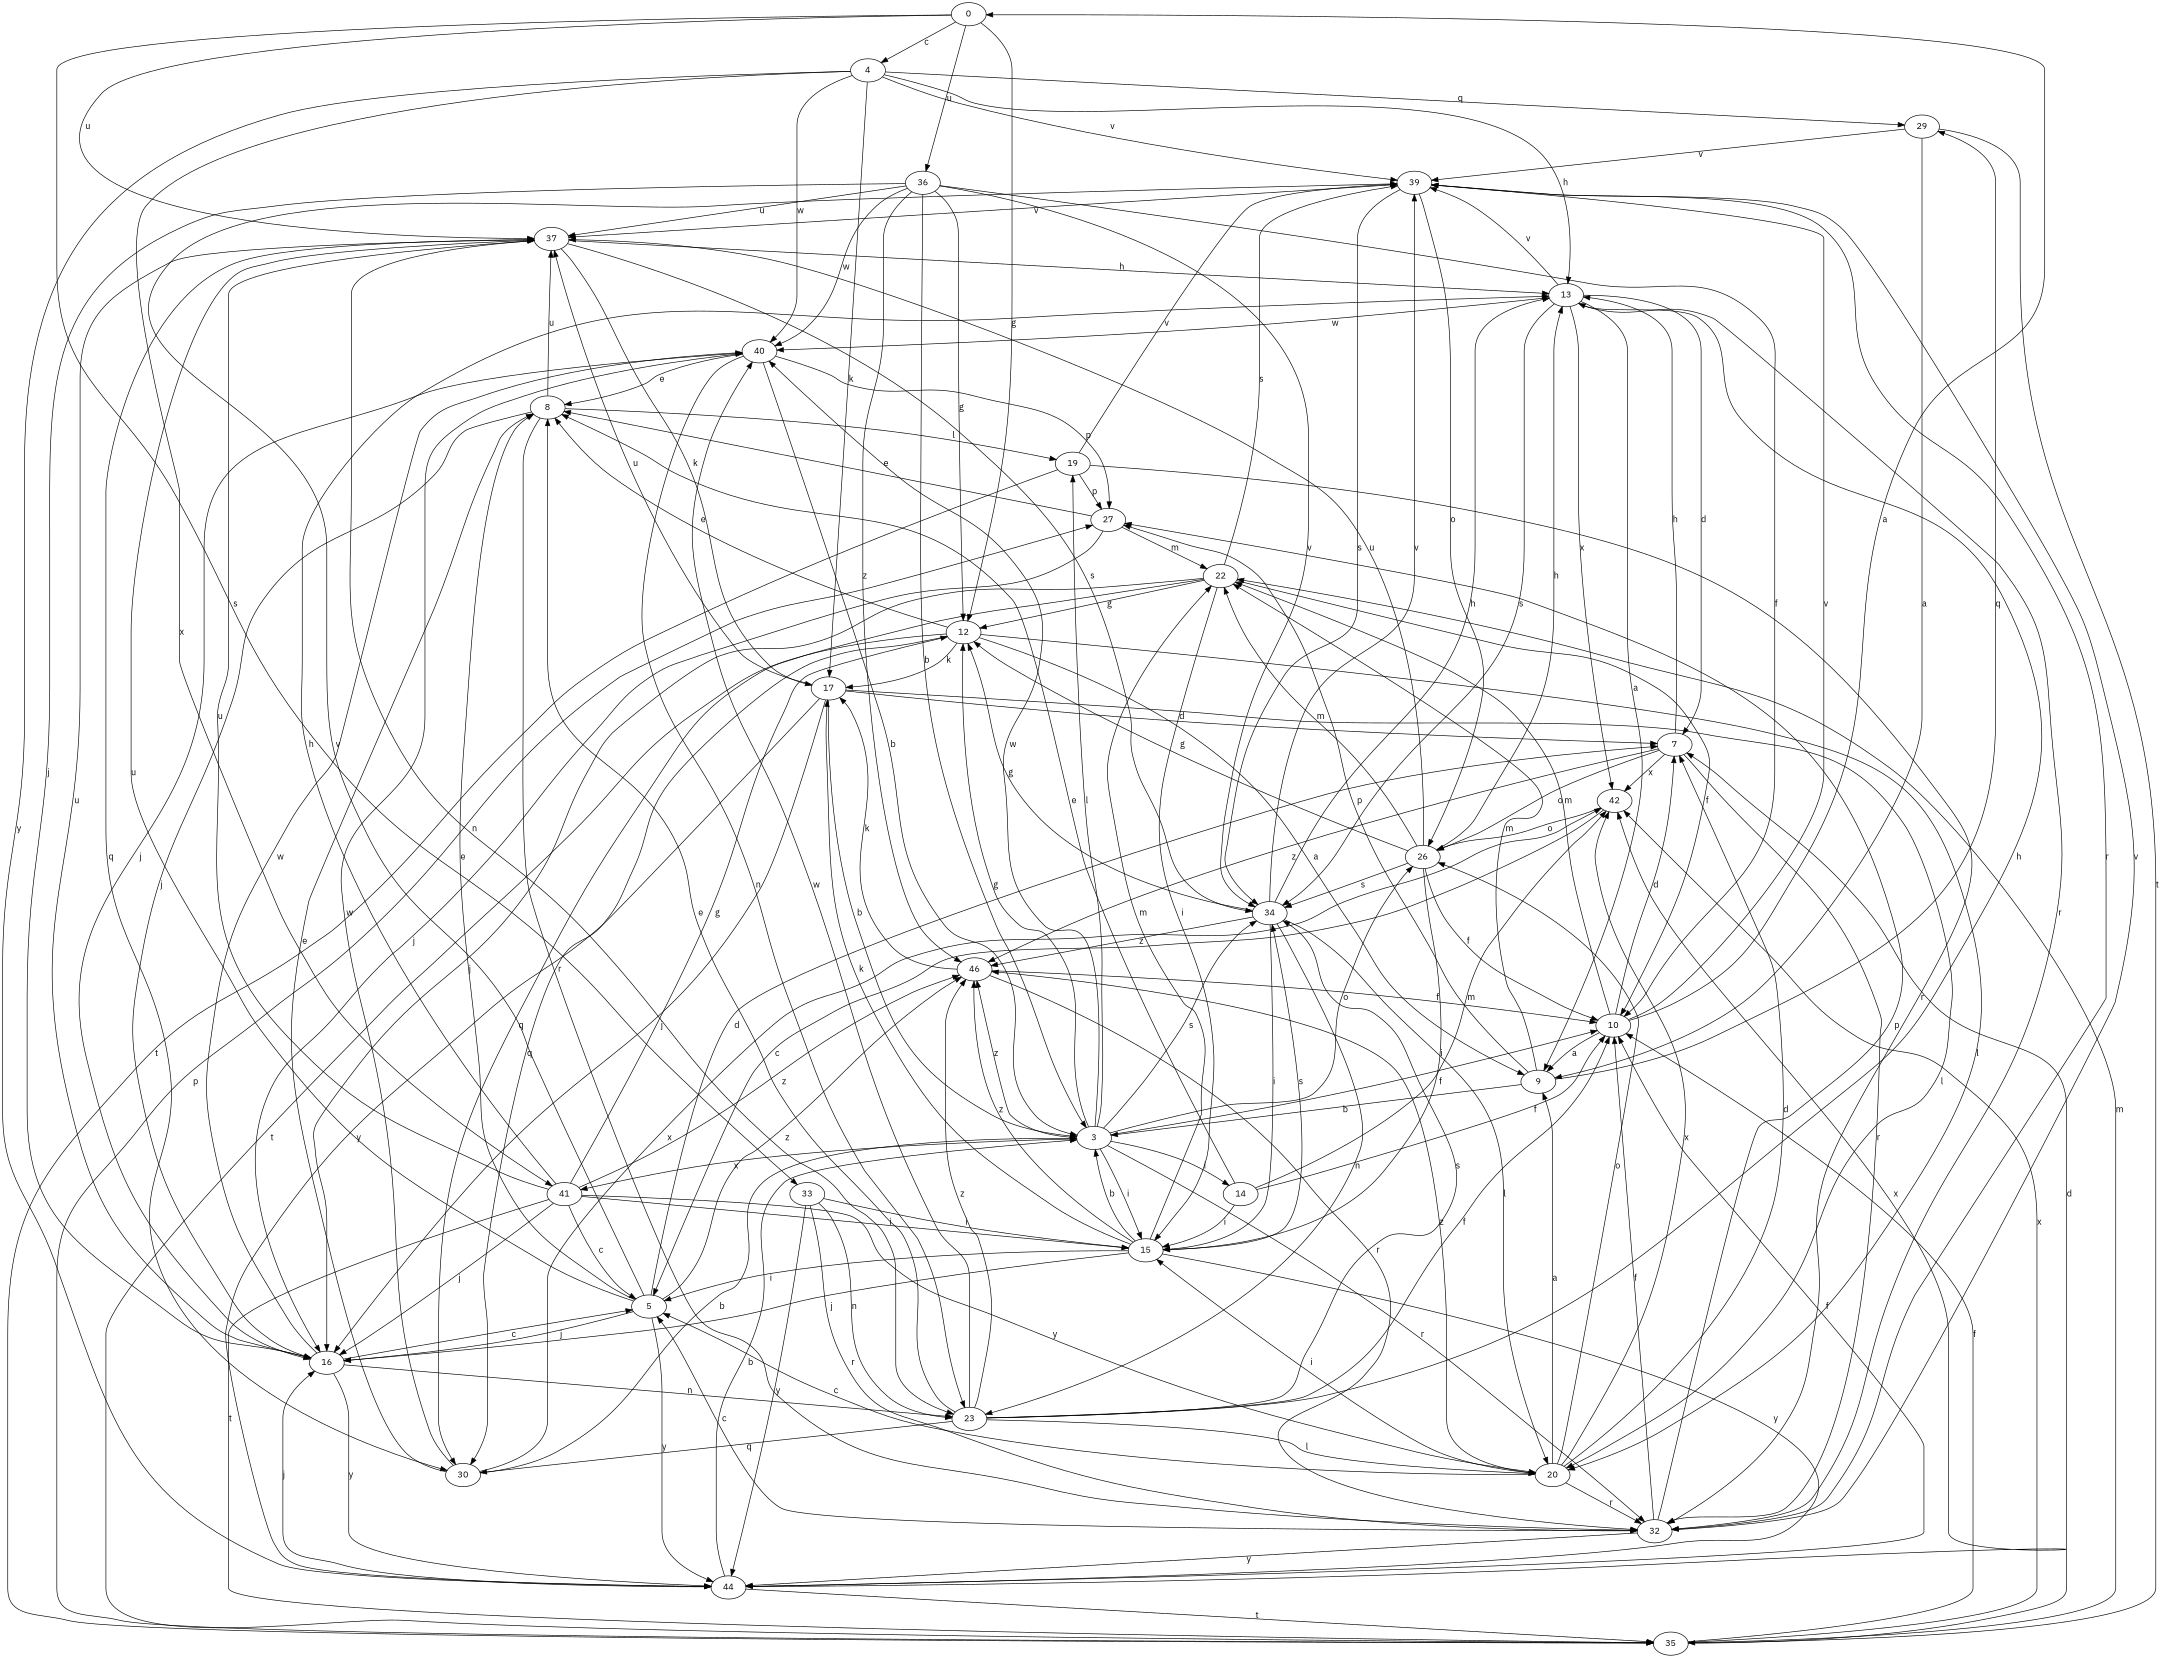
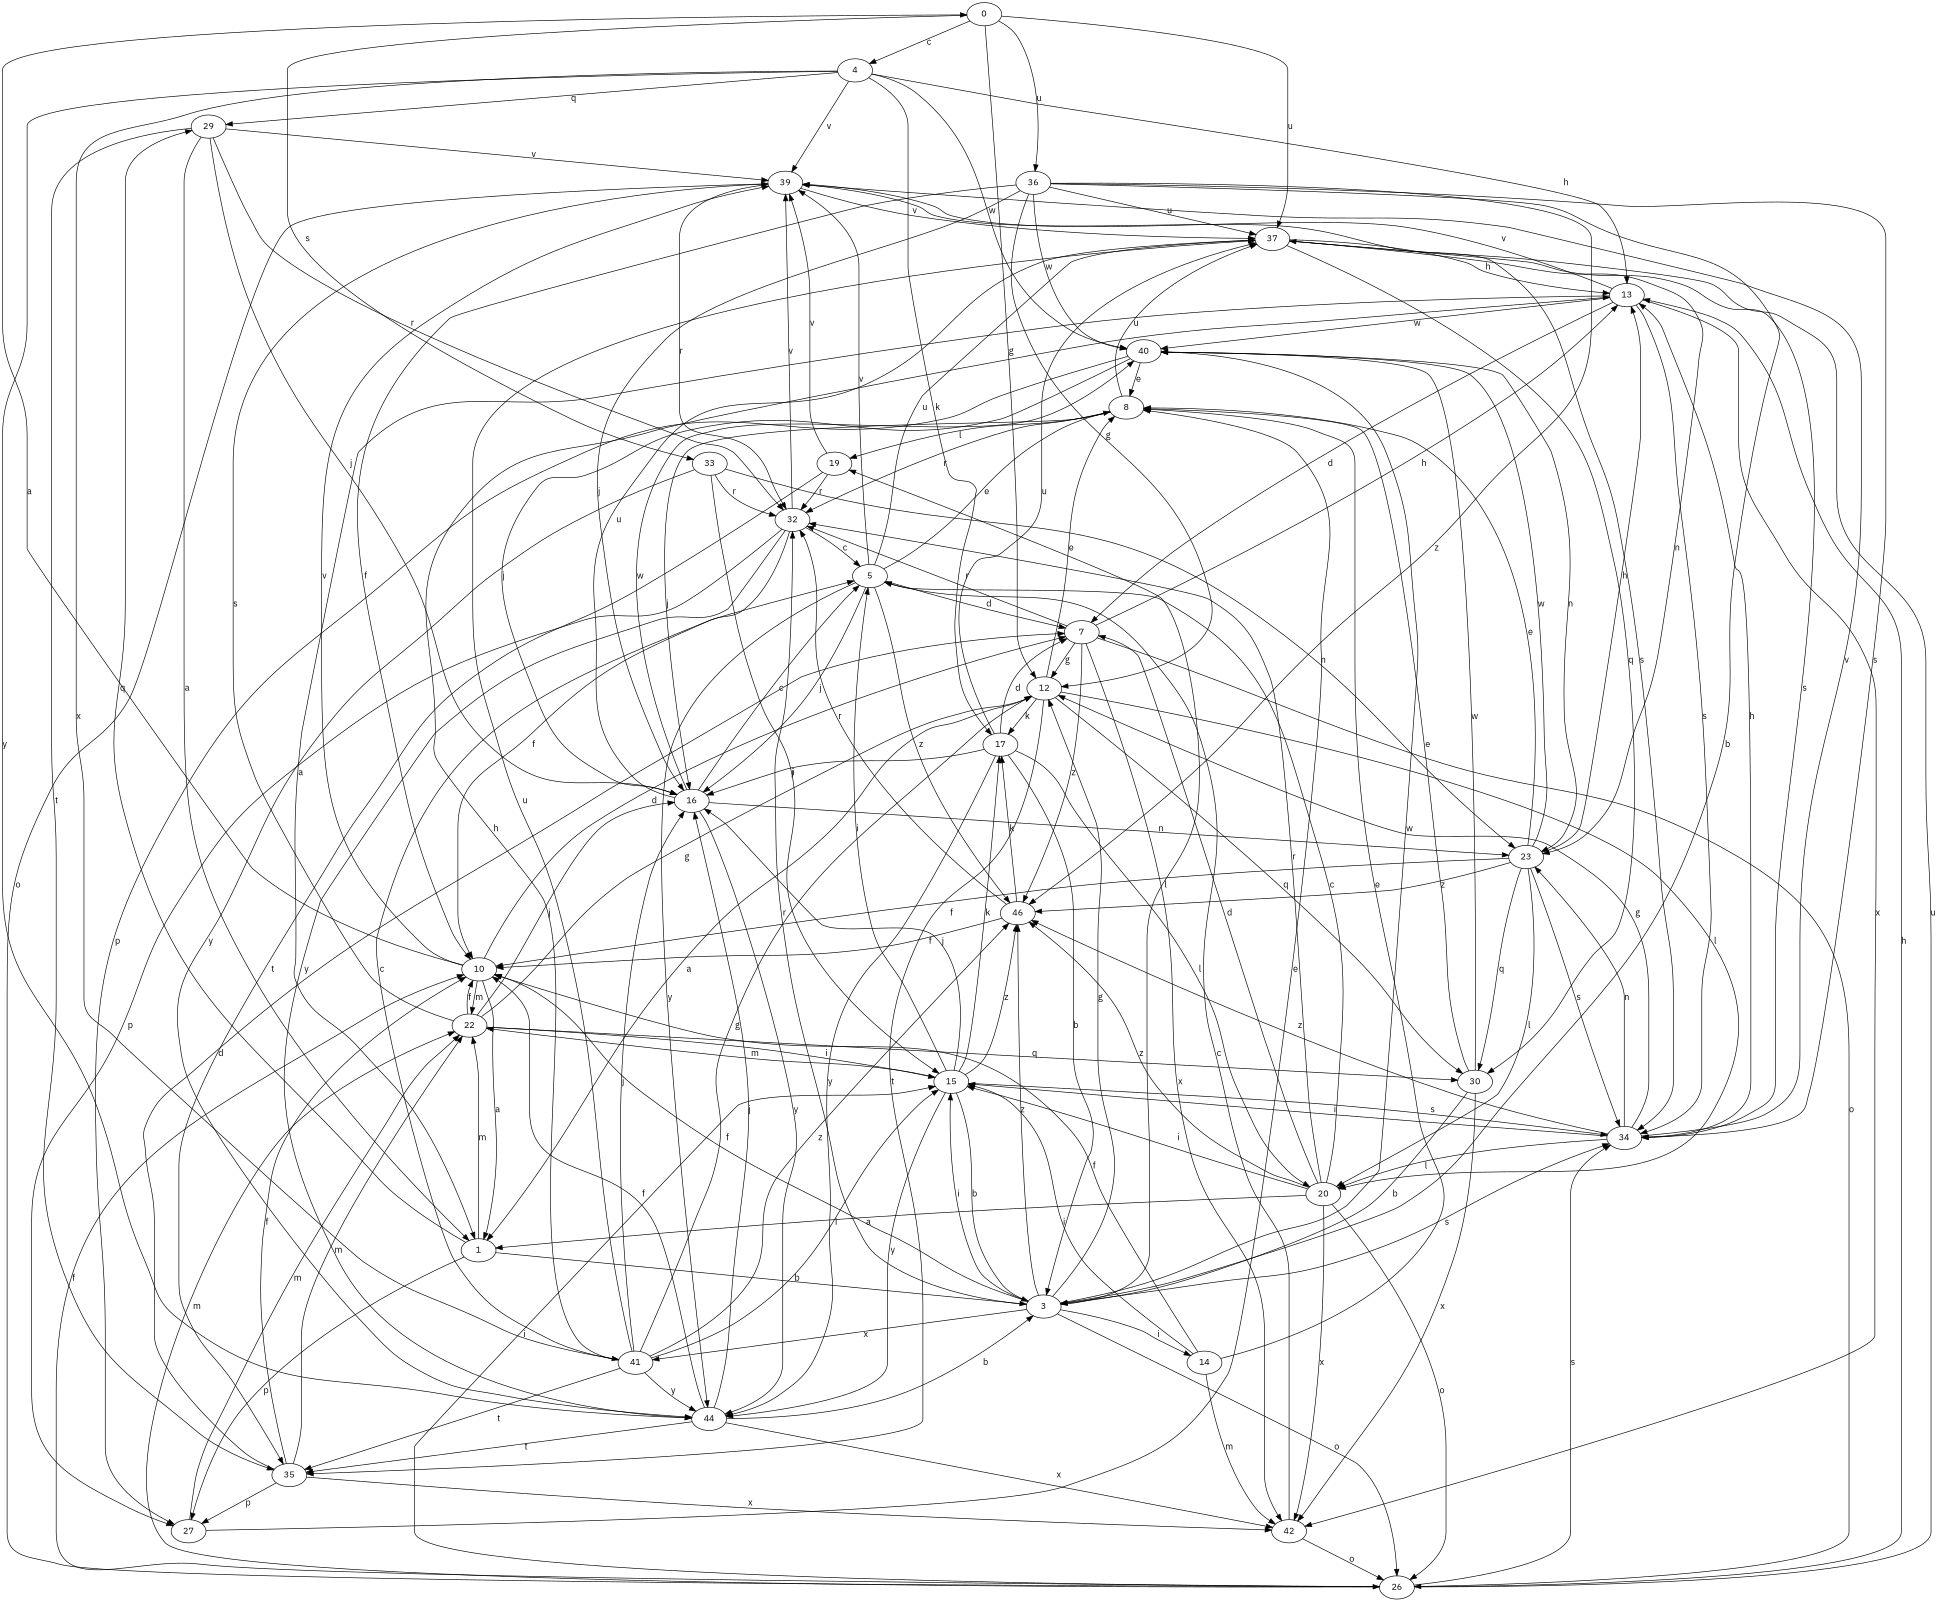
  strict digraph {
    fontname="IBM Plex Sans"
    node [fontname="IBM Plex Sans"]
    edge [fontname="IBM Plex Sans"]
    0
    4
    12
    33
    36
    37
    29
    40
    41
    13
    17
    39
    44
-   1 [label=9]
+   1
    8
    20
    30
    35
    15
    32
    23
    3
    10
    34
    46
    16
    22
    27
    14
    19
    26
    7
    42
    5
    0 -> 4 [label=c]
    0 -> 12 [label=g]
    0 -> 33 [label=s]
    0 -> 36 [label=u]
    0 -> 37 [label=u]
    4 -> 29 [label=q]
    4 -> 40 [label=w]
    4 -> 41 [label=x]
    4 -> 13 [label=h]
    4 -> 17 [label=k]
    4 -> 39 [label=v]
    4 -> 44 [label=y]
    12 -> 17 [label=k]
    12 -> 1 [label=a]
    12 -> 8 [label=e]
    12 -> 20 [label=l]
    12 -> 30 [label=q]
    12 -> 35 [label=t]
    33 -> 44 [label=y]
    33 -> 15 [label=i]
    33 -> 32 [label=r]
    33 -> 23 [label=n]
    36 -> 12 [label=g]
    36 -> 37 [label=u]
    36 -> 40 [label=w]
    36 -> 3 [label=b]
    36 -> 10 [label=f]
-   36 -> 34 [label=v]
+   36 -> 34 [label=s]
    36 -> 46 [label=z]
    36 -> 16 [label=j]
    37 -> 13 [label=h]
-   37 -> 17 [label=k]
    37 -> 30 [label=q]
    37 -> 23 [label=n]
    37 -> 34 [label=s]
    29 -> 39 [label=v]
    29 -> 1 [label=a]
    29 -> 35 [label=t]
-   13 -> 32 [label=r]
-   27 -> 16 [label=j]
+   29 -> 32 [label=r]
+   29 -> 16 [label=j]
    40 -> 8 [label=e]
    40 -> 23 [label=n]
-   40 -> 3 [label=b]
    40 -> 16 [label=j]
    40 -> 27 [label=p]
    41 -> 12 [label=g]
    41 -> 37 [label=u]
    41 -> 13 [label=h]
-   41 -> 20 [label=y]
+   41 -> 44 [label=y]
    41 -> 35 [label=t]
    41 -> 15 [label=i]
    41 -> 46 [label=z]
    41 -> 16 [label=j]
    41 -> 5 [label=c]
    13 -> 40 [label=w]
    13 -> 39 [label=v]
    13 -> 1 [label=a]
    13 -> 34 [label=s]
    13 -> 7 [label=d]
    13 -> 42 [label=x]
    17 -> 37 [label=u]
    17 -> 44 [label=y]
    17 -> 20 [label=l]
    17 -> 3 [label=b]
    17 -> 16 [label=j]
    17 -> 7 [label=d]
    39 -> 37 [label=v]
    39 -> 32 [label=r]
    39 -> 34 [label=s]
    39 -> 26 [label=o]
    44 -> 35 [label=t]
    44 -> 3 [label=b]
    44 -> 10 [label=f]
    44 -> 16 [label=j]
    44 -> 42 [label=x]
    1 -> 29 [label=q]
    1 -> 3 [label=b]
    1 -> 22 [label=m]
    1 -> 27 [label=p]
    8 -> 37 [label=u]
    8 -> 32 [label=r]
    8 -> 16 [label=j]
    8 -> 19 [label=l]
    20 -> 1 [label=a]
    20 -> 15 [label=i]
    20 -> 32 [label=r]
    20 -> 46 [label=z]
    20 -> 26 [label=o]
    20 -> 7 [label=d]
    20 -> 42 [label=x]
    20 -> 5 [label=c]
    30 -> 40 [label=w]
    30 -> 8 [label=e]
    30 -> 3 [label=b]
    30 -> 42 [label=x]
    35 -> 10 [label=f]
    35 -> 22 [label=m]
    35 -> 27 [label=p]
    35 -> 7 [label=d]
    35 -> 42 [label=x]
    15 -> 17 [label=k]
    15 -> 44 [label=y]
    15 -> 3 [label=b]
    15 -> 34 [label=s]
    15 -> 46 [label=z]
    15 -> 16 [label=j]
    15 -> 22 [label=m]
    15 -> 5 [label=i]
    32 -> 39 [label=v]
    32 -> 44 [label=y]
    32 -> 10 [label=f]
    32 -> 27 [label=p]
    32 -> 5 [label=c]
    23 -> 40 [label=w]
    23 -> 13 [label=h]
    23 -> 8 [label=e]
    23 -> 20 [label=l]
    23 -> 30 [label=q]
    23 -> 10 [label=f]
    23 -> 34 [label=s]
    23 -> 46 [label=z]
    3 -> 12 [label=g]
    3 -> 40 [label=w]
    3 -> 41 [label=x]
    3 -> 15 [label=i]
    3 -> 32 [label=r]
    3 -> 10 [label=f]
    3 -> 34 [label=s]
    3 -> 46 [label=z]
    3 -> 14 [label=i]
    3 -> 19 [label=l]
    3 -> 26 [label=o]
    10 -> 0 [label=a]
    10 -> 39 [label=v]
    10 -> 1 [label=a]
    10 -> 22 [label=m]
    10 -> 7 [label=d]
    34 -> 12 [label=g]
    34 -> 13 [label=h]
    34 -> 39 [label=v]
    34 -> 20 [label=l]
    34 -> 15 [label=i]
    34 -> 23 [label=n]
    34 -> 46 [label=z]
    46 -> 17 [label=k]
    46 -> 32 [label=r]
    46 -> 10 [label=f]
    16 -> 37 [label=u]
    16 -> 40 [label=w]
    16 -> 44 [label=y]
    16 -> 23 [label=n]
    16 -> 5 [label=c]
    22 -> 12 [label=g]
    22 -> 39 [label=s]
    22 -> 30 [label=q]
    22 -> 15 [label=i]
    22 -> 10 [label=f]
    22 -> 16 [label=j]
    27 -> 8 [label=e]
    27 -> 22 [label=m]
    14 -> 8 [label=e]
    14 -> 15 [label=i]
    14 -> 10 [label=f]
    14 -> 42 [label=m]
    19 -> 39 [label=v]
    19 -> 35 [label=t]
    19 -> 32 [label=r]
-   19 -> 27 [label=p]
-   26 -> 12 [label=g]
+   7 -> 12 [label=g]
    26 -> 37 [label=u]
    26 -> 13 [label=h]
    26 -> 15 [label=i]
    26 -> 10 [label=f]
    26 -> 34 [label=s]
    26 -> 22 [label=m]
    7 -> 13 [label=h]
    7 -> 32 [label=r]
    7 -> 46 [label=z]
    7 -> 26 [label=o]
    7 -> 42 [label=x]
    42 -> 26 [label=o]
    42 -> 5 [label=c]
    5 -> 37 [label=u]
    5 -> 39 [label=v]
    5 -> 44 [label=y]
    5 -> 8 [label=e]
    5 -> 46 [label=z]
    5 -> 16 [label=j]
    5 -> 7 [label=d]
  }
